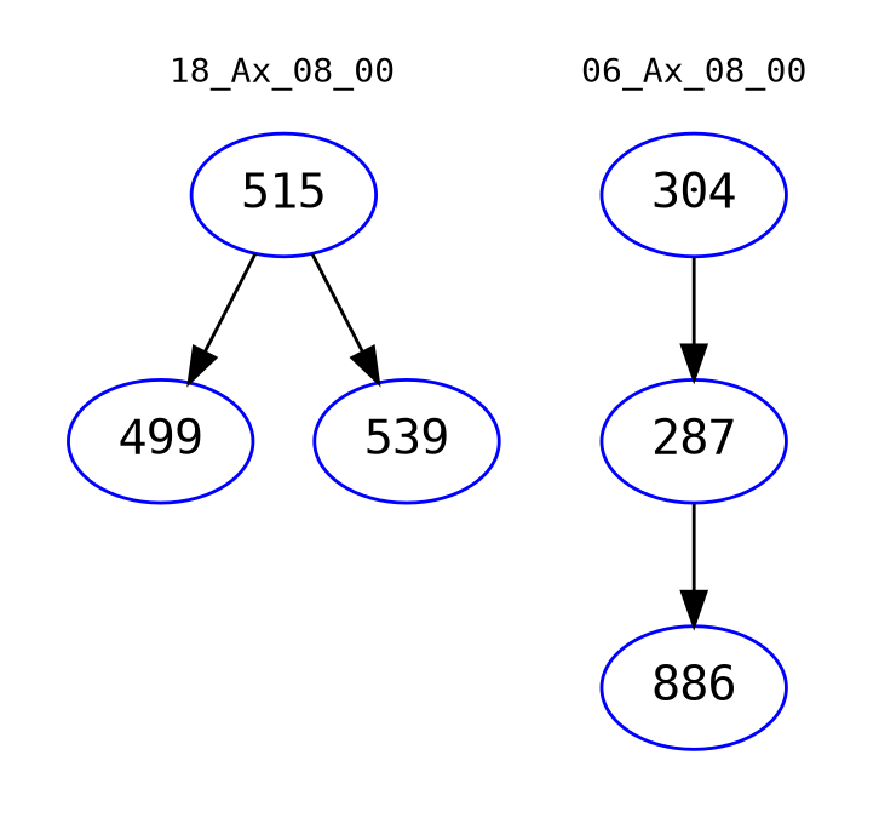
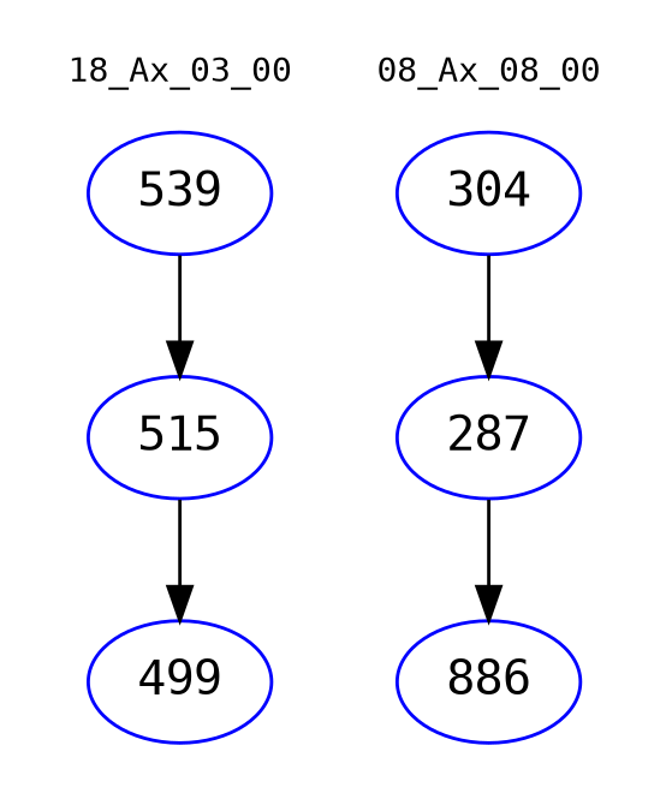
  digraph {
    fontname="DejaVu Sans Mono"
    node [color=blue fontname="DejaVu Sans Mono"]
    edge [color=black fontname="DejaVu Sans Mono"]
    n1 [label=515]
    n2 [label=499]
    n3 [label=539]
    n4 [label=287]
    n5 [label=886]
    n6 [label=304]
    subgraph cluster_1 {
      color=white
      fontsize=10
-     label="18_Ax_08_00"
+     label="18_Ax_03_00"
      n1
      n2
      n3
    }
    subgraph cluster_2 {
      color=white
      fontsize=10
-     label="06_Ax_08_00"
+     label="08_Ax_08_00"
      n4
      n5
      n6
    }
    n1 -> n2
-   n1 -> n3
+   n3 -> n1
    n4 -> n5
    n6 -> n4
  }
